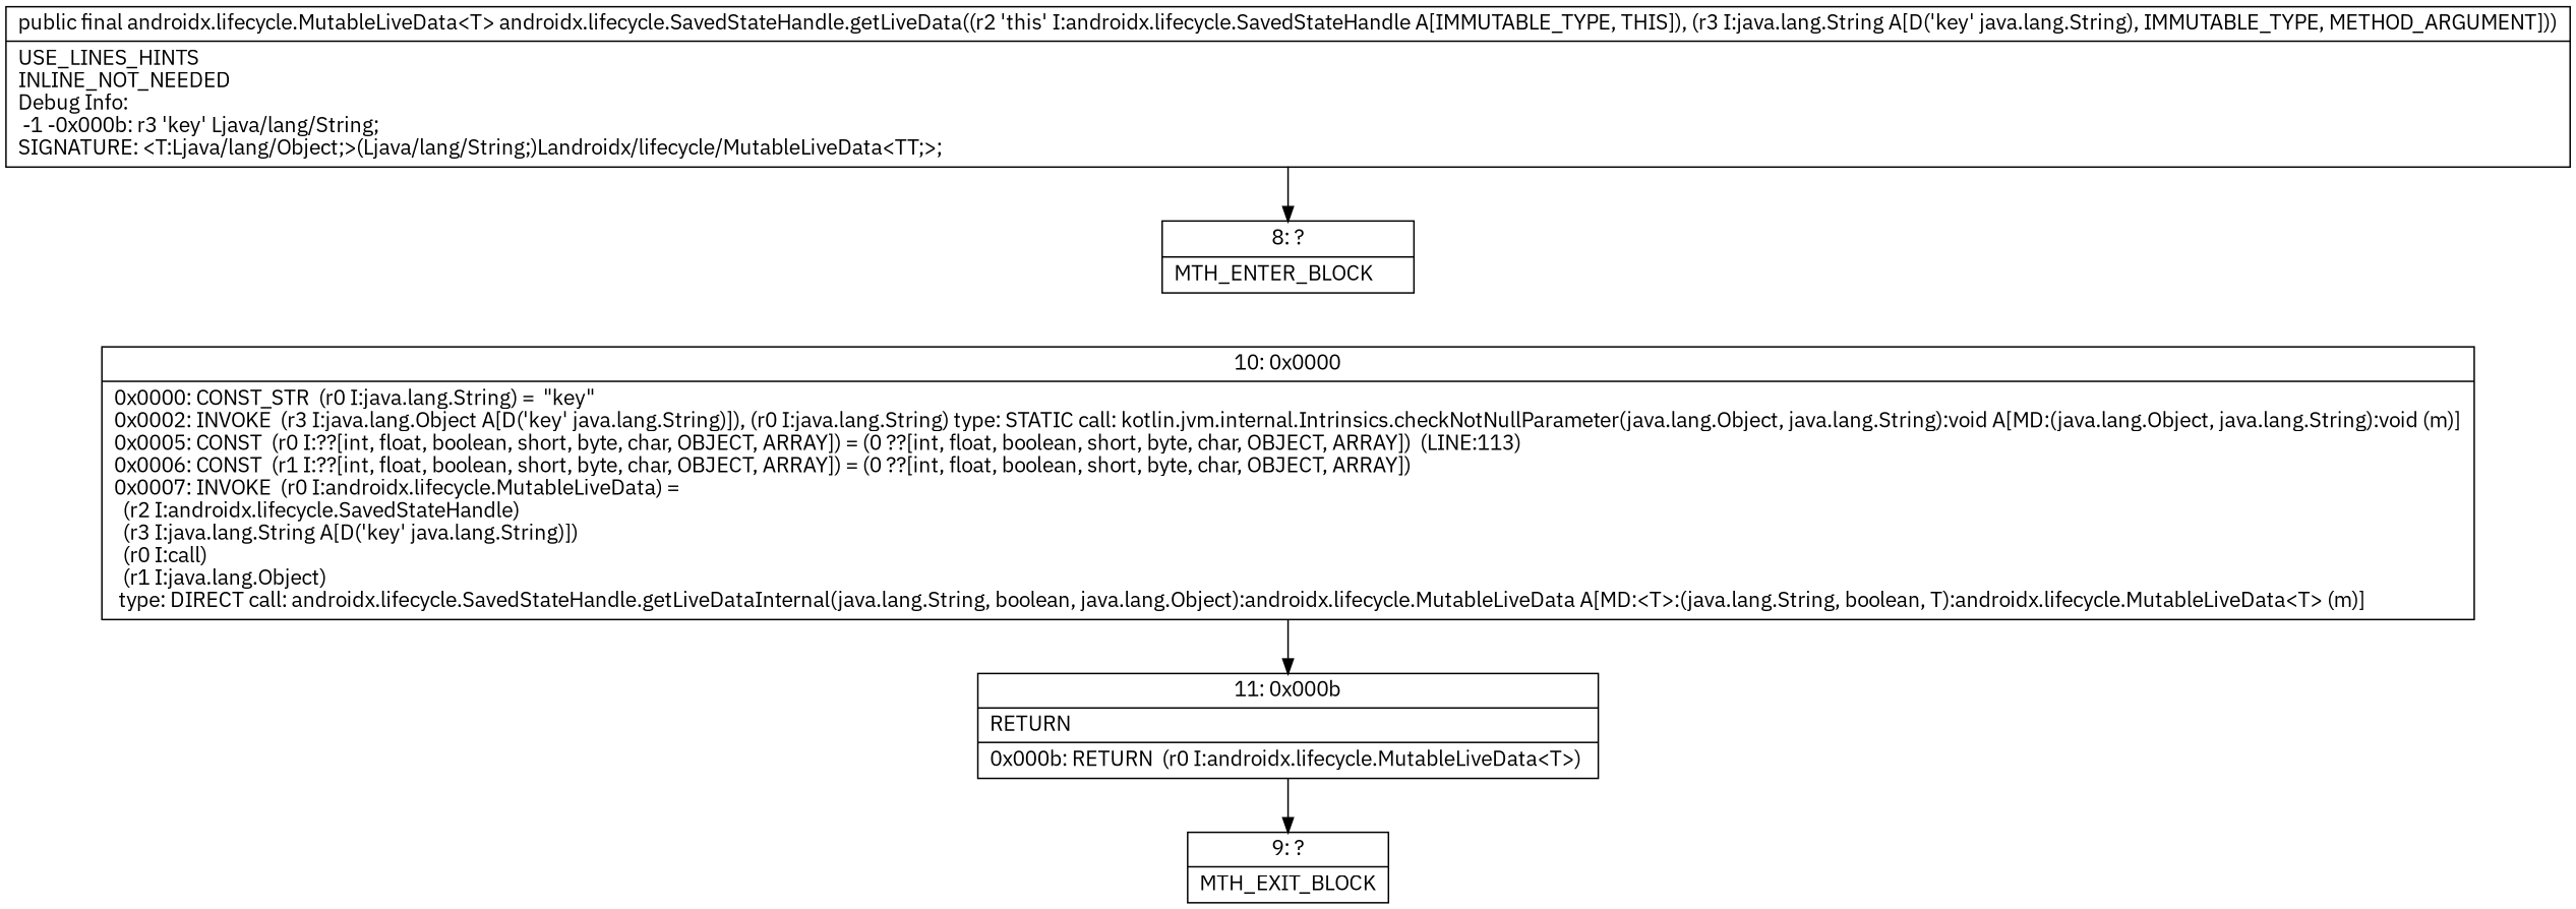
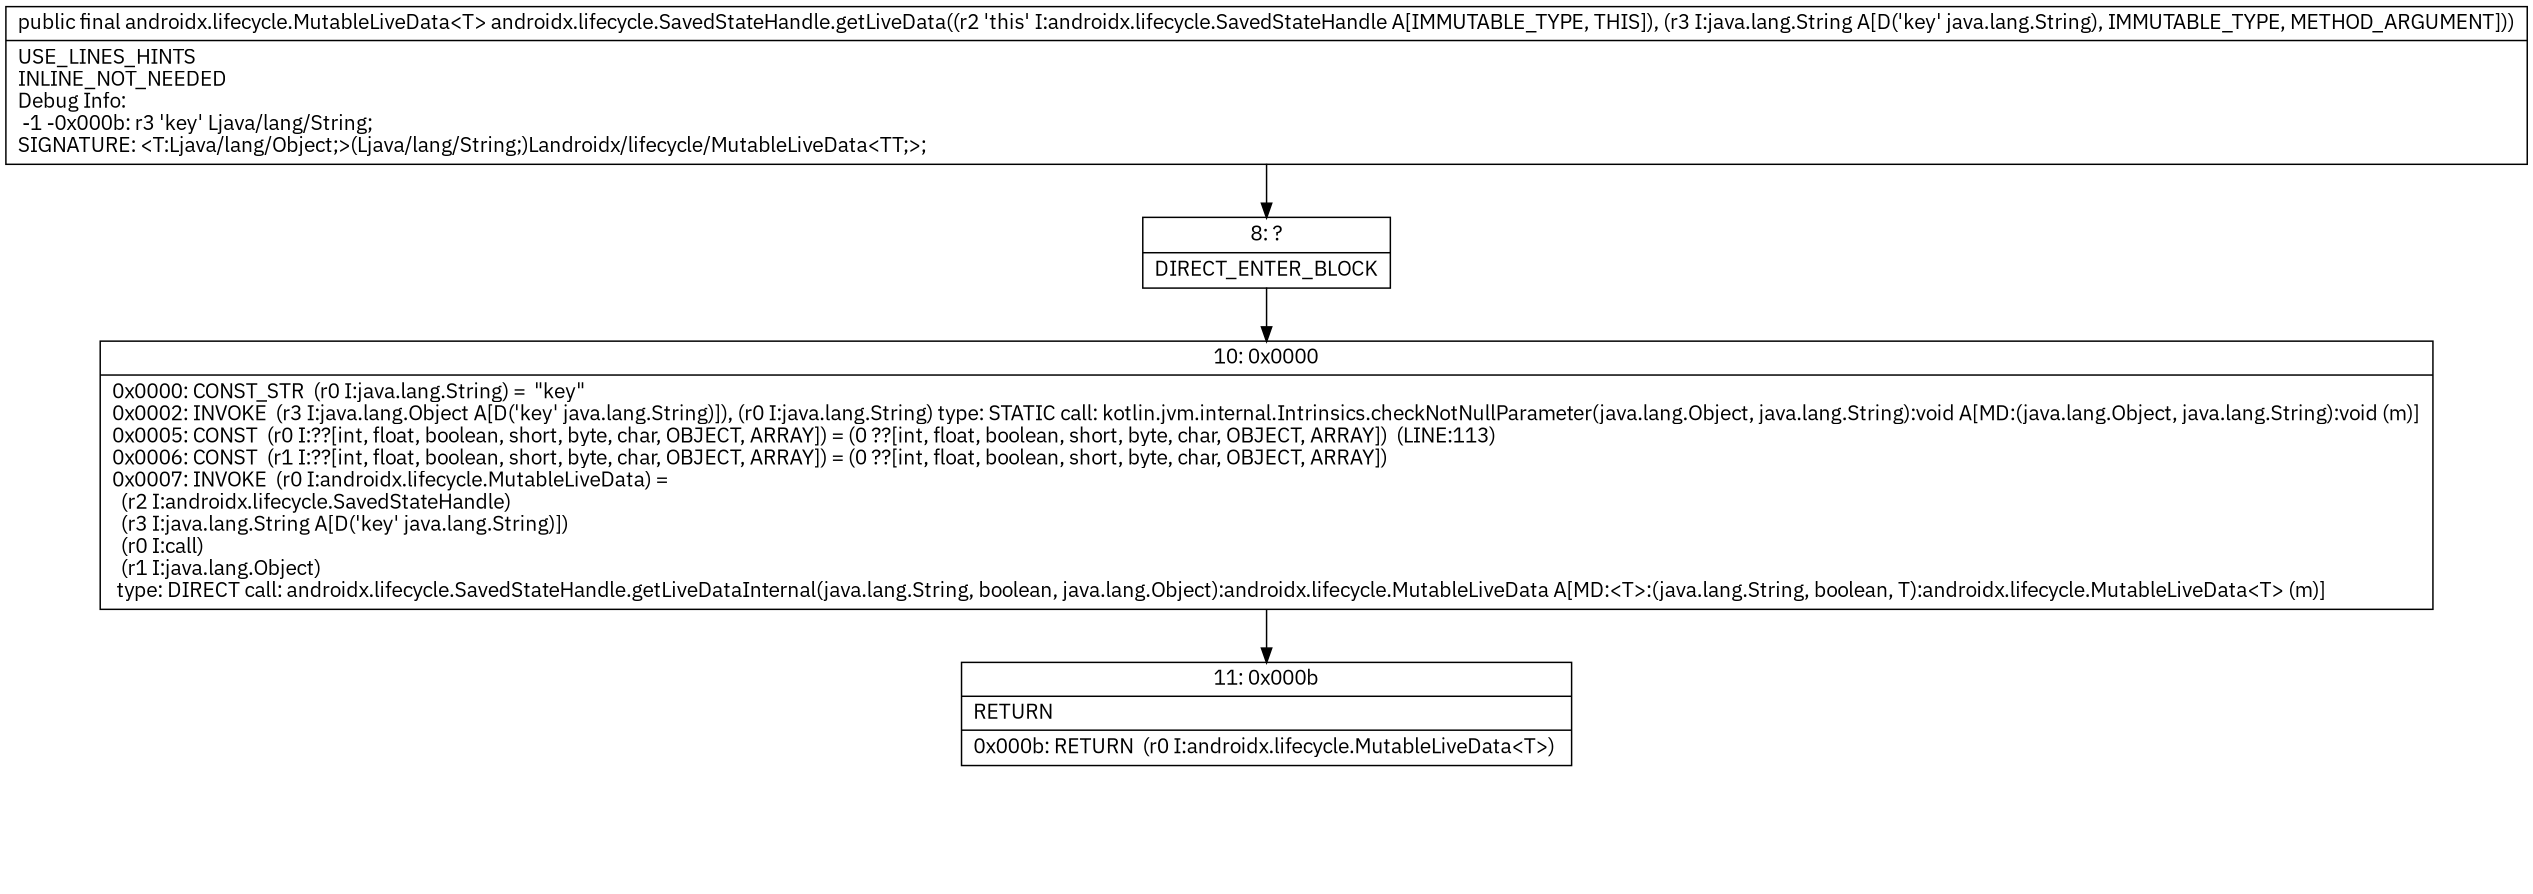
  digraph {
    fontname="IBM Plex Sans"
    node [fontname="IBM Plex Sans" shape=record]
    edge [fontname="IBM Plex Sans"]
-   n1 [label="{8\:\ ?|MTH_ENTER_BLOCK\l}"]
+   n1 [label="{8\:\ ?|DIRECT_ENTER_BLOCK\l}"]
    n2 [label="{10\:\ 0x0000|0x0000: CONST_STR  (r0 I:java.lang.String) =  \"key\" \l0x0002: INVOKE  (r3 I:java.lang.Object A[D('key' java.lang.String)]), (r0 I:java.lang.String) type: STATIC call: kotlin.jvm.internal.Intrinsics.checkNotNullParameter(java.lang.Object, java.lang.String):void A[MD:(java.lang.Object, java.lang.String):void (m)]\l0x0005: CONST  (r0 I:??[int, float, boolean, short, byte, char, OBJECT, ARRAY]) = (0 ??[int, float, boolean, short, byte, char, OBJECT, ARRAY])  (LINE:113)\l0x0006: CONST  (r1 I:??[int, float, boolean, short, byte, char, OBJECT, ARRAY]) = (0 ??[int, float, boolean, short, byte, char, OBJECT, ARRAY]) \l0x0007: INVOKE  (r0 I:androidx.lifecycle.MutableLiveData) = \l  (r2 I:androidx.lifecycle.SavedStateHandle)\l  (r3 I:java.lang.String A[D('key' java.lang.String)])\l  (r0 I:call)\l  (r1 I:java.lang.Object)\l type: DIRECT call: androidx.lifecycle.SavedStateHandle.getLiveDataInternal(java.lang.String, boolean, java.lang.Object):androidx.lifecycle.MutableLiveData A[MD:\<T\>:(java.lang.String, boolean, T):androidx.lifecycle.MutableLiveData\<T\> (m)]\l}"]
    n3 [label="{11\:\ 0x000b|RETURN\l|0x000b: RETURN  (r0 I:androidx.lifecycle.MutableLiveData\<T\>) \l}"]
-   n4 [label="{9\:\ ?|MTH_EXIT_BLOCK\l}"]
    n5 [label="{public final androidx.lifecycle.MutableLiveData\<T\> androidx.lifecycle.SavedStateHandle.getLiveData((r2 'this' I:androidx.lifecycle.SavedStateHandle A[IMMUTABLE_TYPE, THIS]), (r3 I:java.lang.String A[D('key' java.lang.String), IMMUTABLE_TYPE, METHOD_ARGUMENT]))  | USE_LINES_HINTS\lINLINE_NOT_NEEDED\lDebug Info:\l  \-1 \-0x000b: r3 'key' Ljava\/lang\/String;\lSIGNATURE: \<T:Ljava\/lang\/Object;\>(Ljava\/lang\/String;)Landroidx\/lifecycle\/MutableLiveData\<TT;\>;\l}"]
+   n1 -> n2
    n2 -> n3
-   n3 -> n4
    n5 -> n1
  }
